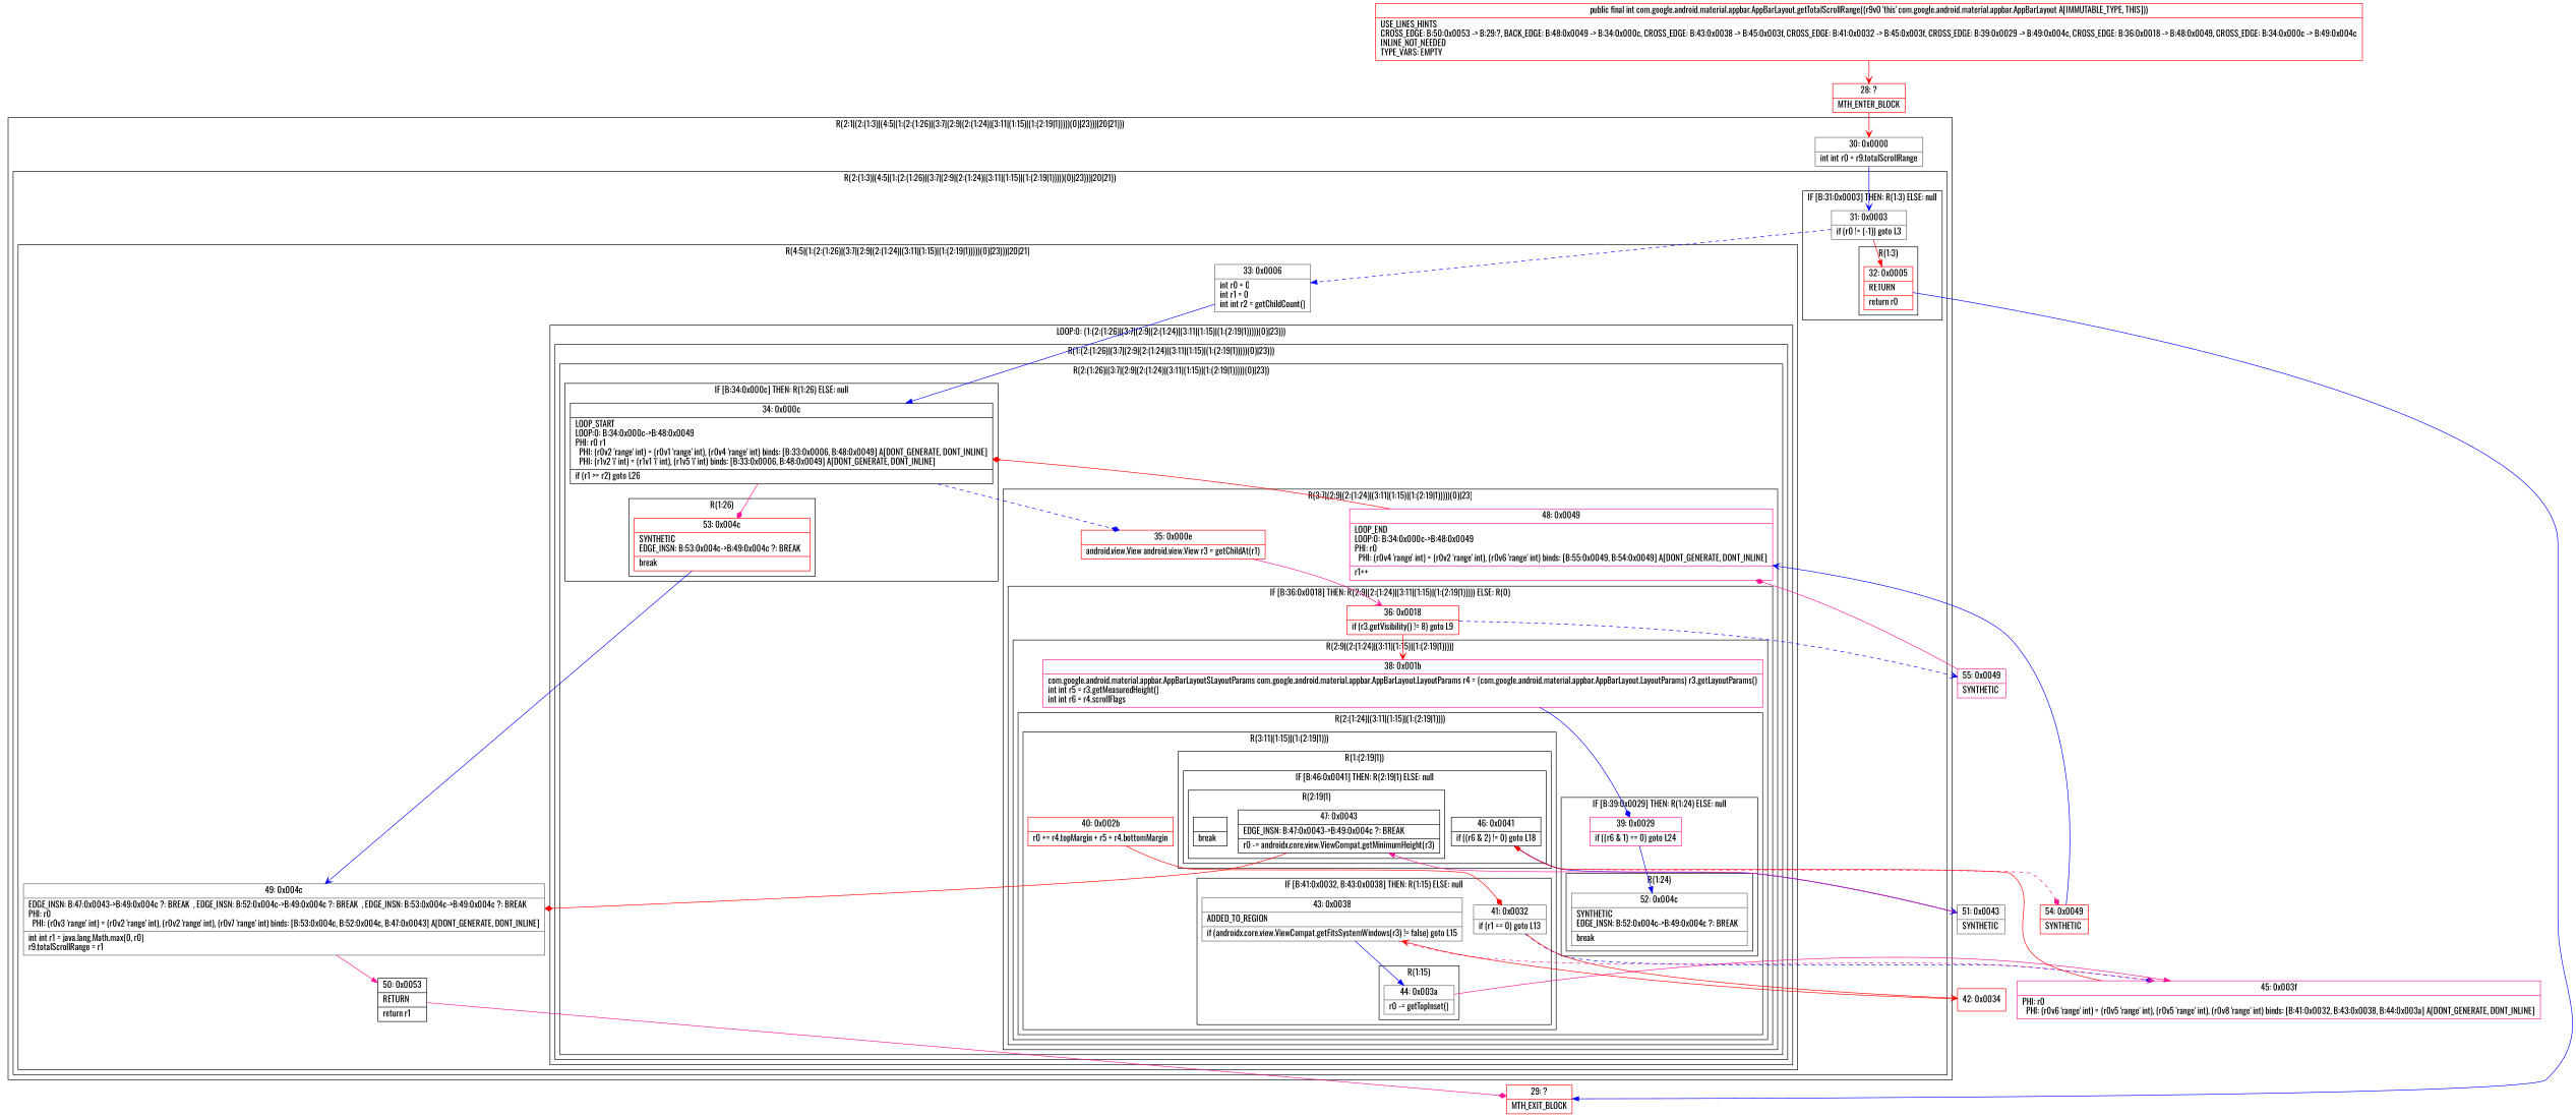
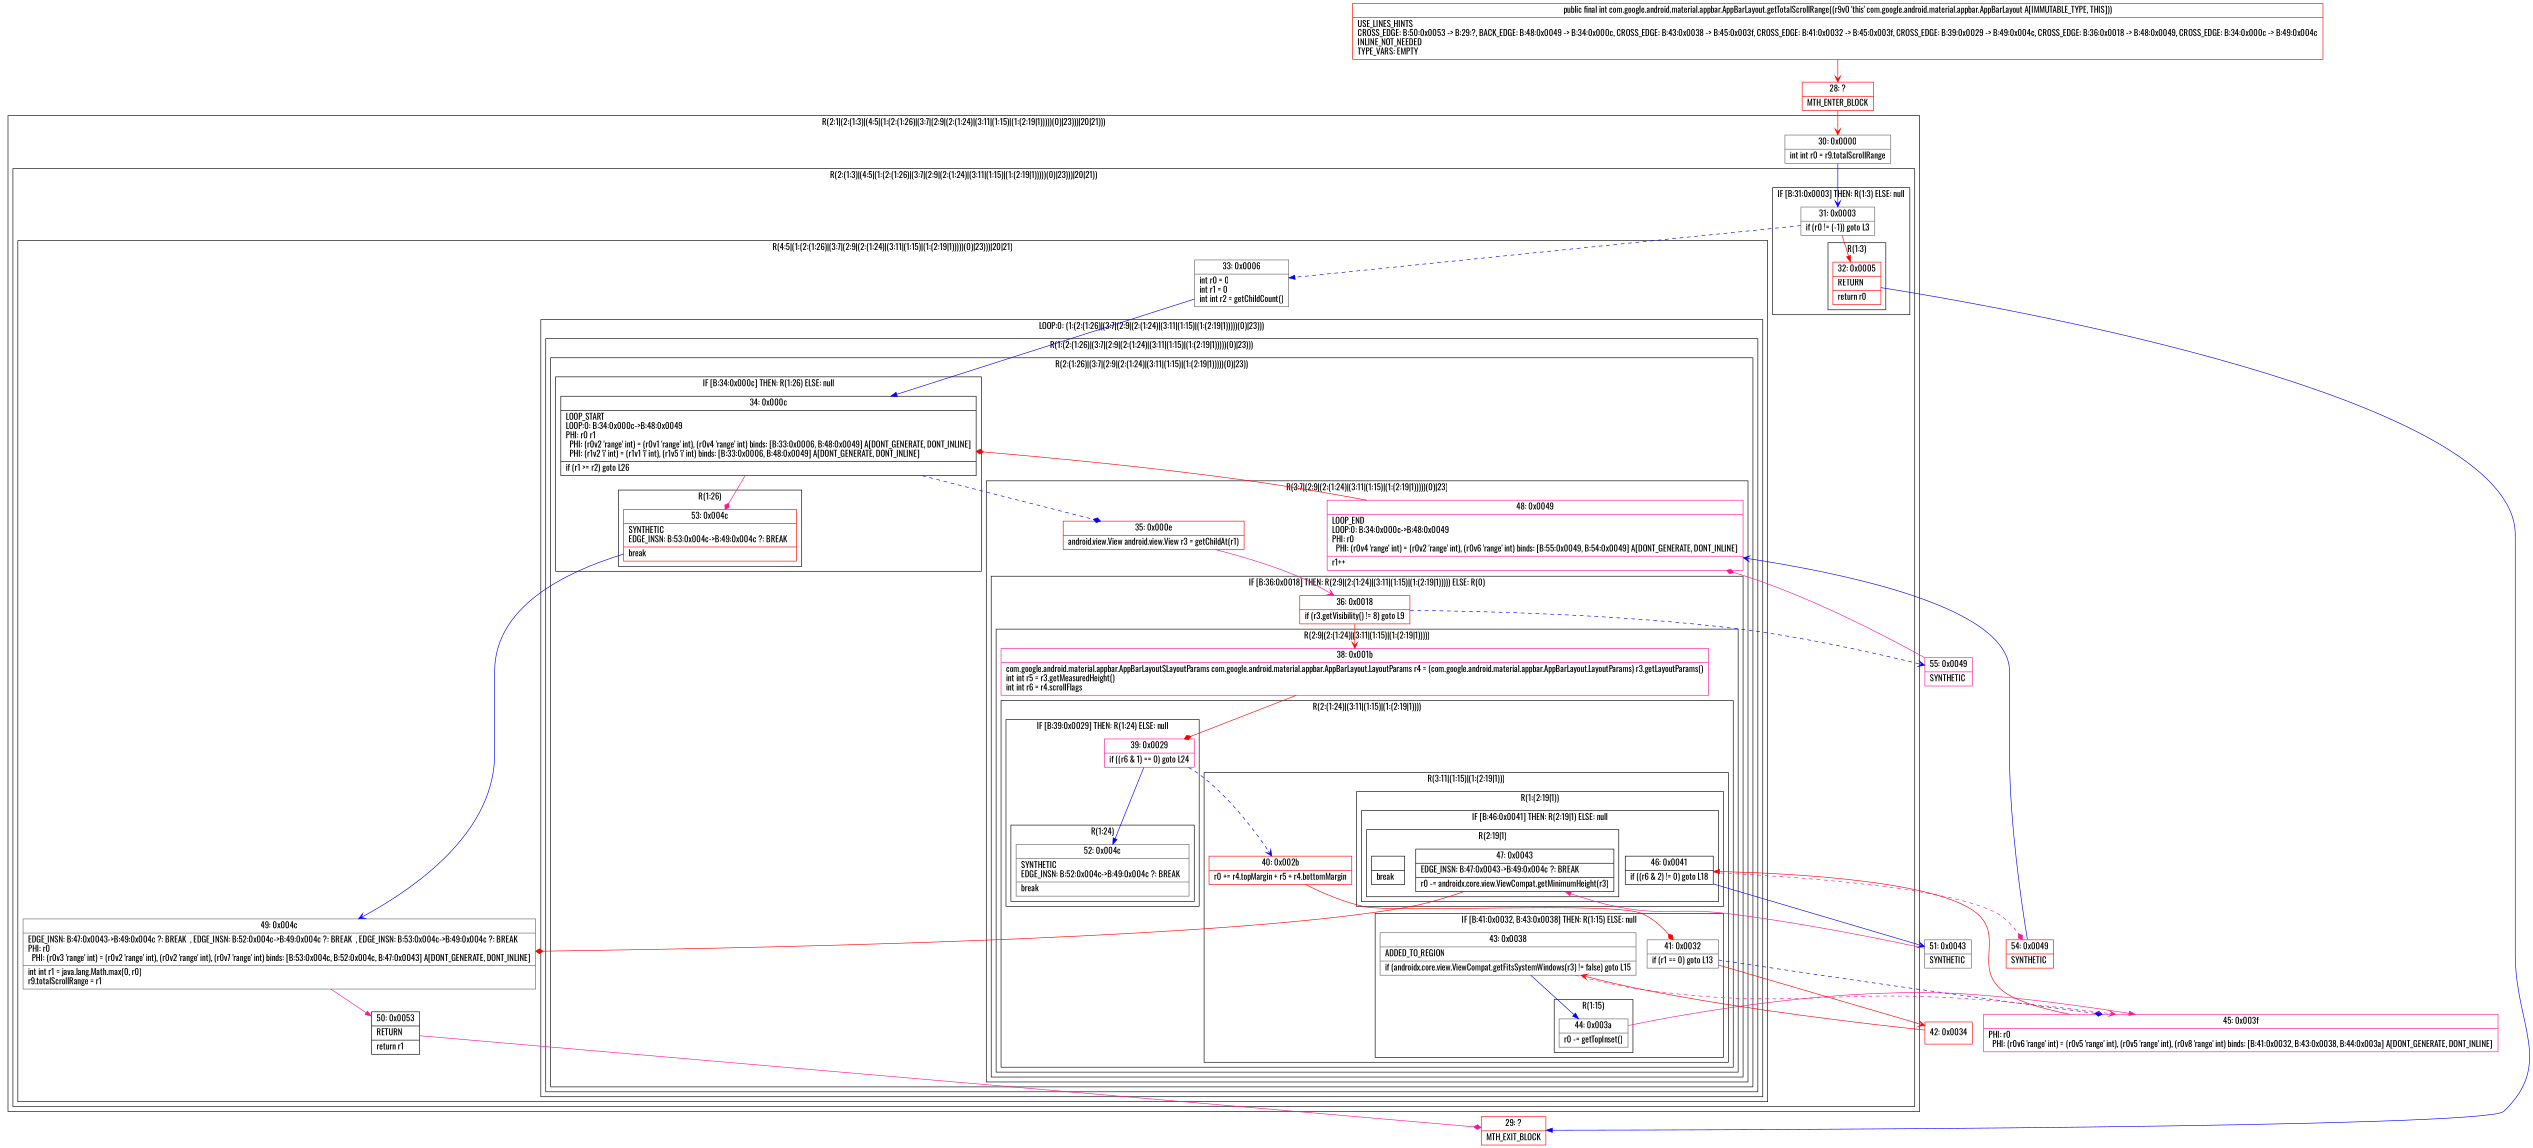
  digraph {
    fontname=Oswald
    node [color=red fontname=Oswald shape=record]
    edge [arrowhead=vee color=blue fontname=Oswald]
    n1 [label="{32\:\ 0x0005|RETURN\l|return r0\l}"]
    n2 [color=gray40 label="{31\:\ 0x0003|if (r0 != (\-1)) goto L3\l}"]
    n3 [label="{53\:\ 0x004c|SYNTHETIC\lEDGE_INSN: B:53:0x004c\-\>B:49:0x004c ?: BREAK  \l|break\l}"]
    n4 [color=black label="{34\:\ 0x000c|LOOP_START\lLOOP:0: B:34:0x000c\-\>B:48:0x0049\lPHI: r0 r1 \l  PHI: (r0v2 'range' int) = (r0v1 'range' int), (r0v4 'range' int) binds: [B:33:0x0006, B:48:0x0049] A[DONT_GENERATE, DONT_INLINE]\l  PHI: (r1v2 'i' int) = (r1v1 'i' int), (r1v5 'i' int) binds: [B:33:0x0006, B:48:0x0049] A[DONT_GENERATE, DONT_INLINE]\l|if (r1 \>= r2) goto L26\l}"]
    n5 [color=gray40 label="{52\:\ 0x004c|SYNTHETIC\lEDGE_INSN: B:52:0x004c\-\>B:49:0x004c ?: BREAK  \l|break\l}"]
    n6 [color=deeppink label="{39\:\ 0x0029|if ((r6 & 1) == 0) goto L24\l}"]
    n7 [color=gray40 label="{44\:\ 0x003a|r0 \-= getTopInset()\l}"]
    n8 [color=gray40 label="{41\:\ 0x0032|if (r1 == 0) goto L13\l}"]
    n9 [color=gray40 label="{43\:\ 0x0038|ADDED_TO_REGION\l|if (androidx.core.view.ViewCompat.getFitsSystemWindows(r3) != false) goto L15\l}"]
    n10 [color=black label="{47\:\ 0x0043|EDGE_INSN: B:47:0x0043\-\>B:49:0x004c ?: BREAK  \l|r0 \-= androidx.core.view.ViewCompat.getMinimumHeight(r3)\l}"]
    n11 [color=black label="{|break\l}"]
    n12 [color=black label="{46\:\ 0x0041|if ((r6 & 2) != 0) goto L18\l}"]
    n13 [label="{40\:\ 0x002b|r0 += r4.topMargin + r5 + r4.bottomMargin\l}"]
    n14 [color=deeppink label="{38\:\ 0x001b|com.google.android.material.appbar.AppBarLayout$LayoutParams com.google.android.material.appbar.AppBarLayout.LayoutParams r4 = (com.google.android.material.appbar.AppBarLayout.LayoutParams) r3.getLayoutParams()\lint int r5 = r3.getMeasuredHeight()\lint int r6 = r4.scrollFlags\l}"]
    n15 [label="{36\:\ 0x0018|if (r3.getVisibility() != 8) goto L9\l}"]
    n16 [label="{35\:\ 0x000e|android.view.View android.view.View r3 = getChildAt(r1)\l}"]
    n17 [color=deeppink label="{48\:\ 0x0049|LOOP_END\lLOOP:0: B:34:0x000c\-\>B:48:0x0049\lPHI: r0 \l  PHI: (r0v4 'range' int) = (r0v2 'range' int), (r0v6 'range' int) binds: [B:55:0x0049, B:54:0x0049] A[DONT_GENERATE, DONT_INLINE]\l|r1++\l}"]
    n18 [color=gray40 label="{33\:\ 0x0006|int r0 = 0\lint r1 = 0\lint int r2 = getChildCount()\l}"]
    n19 [color=gray40 label="{49\:\ 0x004c|EDGE_INSN: B:47:0x0043\-\>B:49:0x004c ?: BREAK  , EDGE_INSN: B:52:0x004c\-\>B:49:0x004c ?: BREAK  , EDGE_INSN: B:53:0x004c\-\>B:49:0x004c ?: BREAK  \lPHI: r0 \l  PHI: (r0v3 'range' int) = (r0v2 'range' int), (r0v2 'range' int), (r0v7 'range' int) binds: [B:53:0x004c, B:52:0x004c, B:47:0x0043] A[DONT_GENERATE, DONT_INLINE]\l|int int r1 = java.lang.Math.max(0, r0)\lr9.totalScrollRange = r1\l}"]
    n20 [color=black label="{50\:\ 0x0053|RETURN\l|return r1\l}"]
    n21 [color=gray40 label="{30\:\ 0x0000|int int r0 = r9.totalScrollRange\l}"]
    n22 [label="{29\:\ ?|MTH_EXIT_BLOCK\l}"]
    n23 [color=deeppink label="{45\:\ 0x003f|PHI: r0 \l  PHI: (r0v6 'range' int) = (r0v5 'range' int), (r0v5 'range' int), (r0v8 'range' int) binds: [B:41:0x0032, B:43:0x0038, B:44:0x003a] A[DONT_GENERATE, DONT_INLINE]\l}"]
    n24 [label="{42\:\ 0x0034}"]
    n25 [color=gray40 label="{51\:\ 0x0043|SYNTHETIC\l}"]
    n26 [label="{54\:\ 0x0049|SYNTHETIC\l}"]
    n27 [color=deeppink label="{55\:\ 0x0049|SYNTHETIC\l}"]
    n28 [label="{28\:\ ?|MTH_ENTER_BLOCK\l}"]
    n29 [label="{public final int com.google.android.material.appbar.AppBarLayout.getTotalScrollRange((r9v0 'this' com.google.android.material.appbar.AppBarLayout A[IMMUTABLE_TYPE, THIS]))  | USE_LINES_HINTS\lCROSS_EDGE: B:50:0x0053 \-\> B:29:?, BACK_EDGE: B:48:0x0049 \-\> B:34:0x000c, CROSS_EDGE: B:43:0x0038 \-\> B:45:0x003f, CROSS_EDGE: B:41:0x0032 \-\> B:45:0x003f, CROSS_EDGE: B:39:0x0029 \-\> B:49:0x004c, CROSS_EDGE: B:36:0x0018 \-\> B:48:0x0049, CROSS_EDGE: B:34:0x000c \-\> B:49:0x004c\lINLINE_NOT_NEEDED\lTYPE_VARS: EMPTY\l}"]
    subgraph cluster_1 {
      label="R(2:1|(2:(1:3)|(4:5|(1:(2:(1:26)|(3:7|(2:9|(2:(1:24)|(3:11|(1:15)|(1:(2:19|1)))))(0)|23)))|20|21)))"
      n21
      subgraph cluster_2 {
        label="R(2:(1:3)|(4:5|(1:(2:(1:26)|(3:7|(2:9|(2:(1:24)|(3:11|(1:15)|(1:(2:19|1)))))(0)|23)))|20|21))"
        subgraph cluster_3 {
          label="IF [B:31:0x0003] THEN: R(1:3) ELSE: null"
          n2
          subgraph cluster_4 {
            label="R(1:3)"
            n1
          }
        }
        subgraph cluster_5 {
          label="R(4:5|(1:(2:(1:26)|(3:7|(2:9|(2:(1:24)|(3:11|(1:15)|(1:(2:19|1)))))(0)|23)))|20|21)"
          n18
          n19
          n20
          subgraph cluster_6 {
            label="LOOP:0: (1:(2:(1:26)|(3:7|(2:9|(2:(1:24)|(3:11|(1:15)|(1:(2:19|1)))))(0)|23)))"
            subgraph cluster_7 {
              label="R(1:(2:(1:26)|(3:7|(2:9|(2:(1:24)|(3:11|(1:15)|(1:(2:19|1)))))(0)|23)))"
              subgraph cluster_8 {
                label="R(2:(1:26)|(3:7|(2:9|(2:(1:24)|(3:11|(1:15)|(1:(2:19|1)))))(0)|23))"
                subgraph cluster_9 {
                  label="IF [B:34:0x000c] THEN: R(1:26) ELSE: null"
                  n4
                  subgraph cluster_10 {
                    label="R(1:26)"
                    n3
                  }
                }
                subgraph cluster_11 {
                  label="R(3:7|(2:9|(2:(1:24)|(3:11|(1:15)|(1:(2:19|1)))))(0)|23)"
                  n16
                  n17
                  subgraph cluster_12 {
                    label="IF [B:36:0x0018] THEN: R(2:9|(2:(1:24)|(3:11|(1:15)|(1:(2:19|1))))) ELSE: R(0)"
                    n15
                    subgraph cluster_13 {
                      label="R(2:9|(2:(1:24)|(3:11|(1:15)|(1:(2:19|1)))))"
                      n14
                      subgraph cluster_14 {
                        label="R(2:(1:24)|(3:11|(1:15)|(1:(2:19|1))))"
                        subgraph cluster_15 {
                          label="IF [B:39:0x0029] THEN: R(1:24) ELSE: null"
                          n6
                          subgraph cluster_16 {
                            label="R(1:24)"
                            n5
                          }
                        }
                        subgraph cluster_17 {
                          label="R(3:11|(1:15)|(1:(2:19|1)))"
                          n13
                          subgraph cluster_18 {
                            label="IF [B:41:0x0032, B:43:0x0038] THEN: R(1:15) ELSE: null"
                            n8
                            n9
                            subgraph cluster_19 {
                              label="R(1:15)"
                              n7
                            }
                          }
                          subgraph cluster_20 {
                            label="R(1:(2:19|1))"
                            subgraph cluster_21 {
                              label="IF [B:46:0x0041] THEN: R(2:19|1) ELSE: null"
                              n12
                              subgraph cluster_22 {
                                label="R(2:19|1)"
                                n10
                                n11
                              }
                            }
                          }
                        }
                      }
                    }
                    subgraph cluster_23 {
                      label="R(0)"
                    }
                  }
                }
              }
            }
          }
        }
      }
    }
    n1 -> n22 [arrowhead=normal]
    n2 -> n1 [arrowhead=normal color=red]
    n2 -> n18 [arrowhead=normal style=dashed]
    n3 -> n19
    n4 -> n3 [arrowhead=diamond color=deeppink]
    n4 -> n16 [arrowhead=diamond style=dashed]
    n6 -> n5 [arrowhead=normal]
+   n6 -> n13 [style=dashed]
    n7 -> n23 [arrowhead=normal color=deeppink]
    n8 -> n23 [arrowhead=diamond style=dashed]
    n8 -> n24 [color=red]
    n9 -> n7 [arrowhead=normal]
    n9 -> n23 [color=deeppink style=dashed]
    n10 -> n19 [arrowhead=diamond color=red]
    n12 -> n25
    n12 -> n26 [arrowhead=diamond color=deeppink style=dashed]
    n13 -> n8 [arrowhead=diamond color=red]
-   n14 -> n6 [arrowhead=diamond]
+   n14 -> n6 [arrowhead=diamond color=red]
    n15 -> n14 [color=red]
    n15 -> n27 [style=dashed]
    n16 -> n15 [color=deeppink]
    n17 -> n4 [arrowhead=diamond color=red]
    n18 -> n4 [arrowhead=normal]
    n19 -> n20 [arrowhead=normal color=deeppink]
    n20 -> n22 [arrowhead=diamond color=deeppink]
    n21 -> n2
    n23 -> n12 [arrowhead=normal color=red]
    n24 -> n9 [color=red]
    n25 -> n10 [arrowhead=normal color=deeppink]
    n26 -> n17
    n27 -> n17 [arrowhead=diamond color=deeppink]
    n28 -> n21 [color=red]
    n29 -> n28 [color=red]
  }
